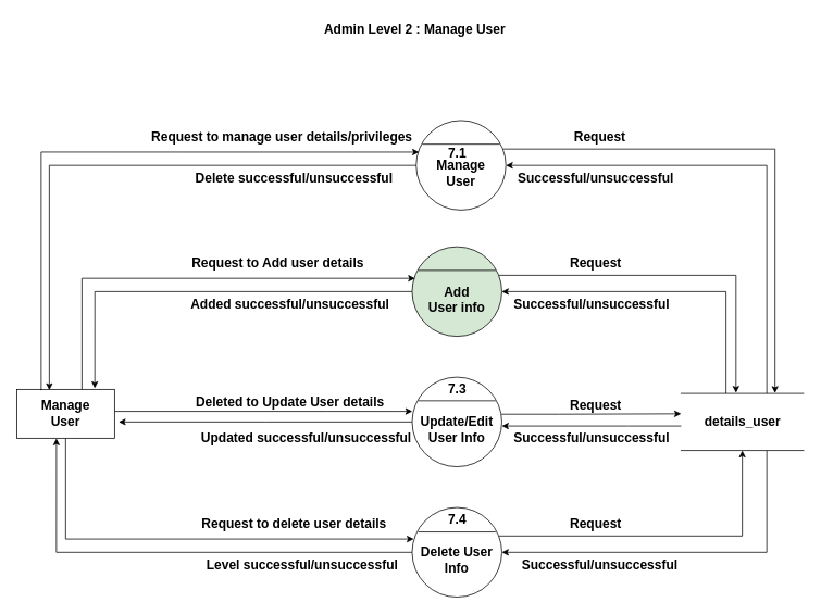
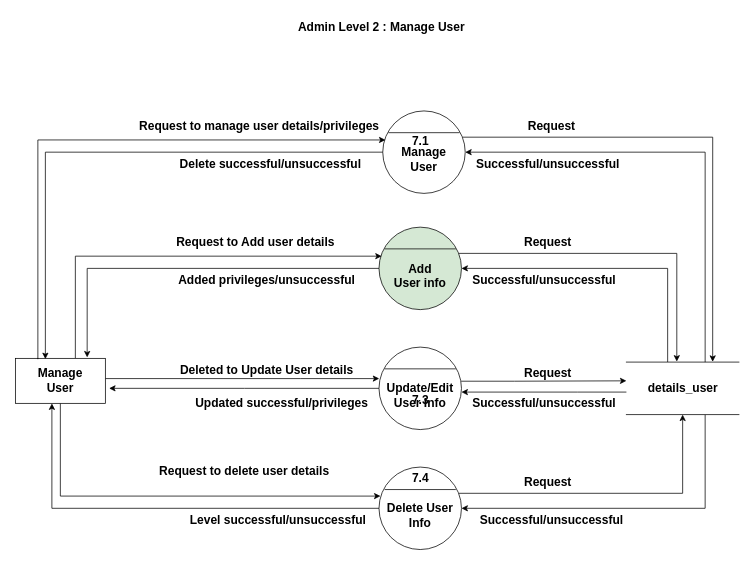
  <mxCell id="0" />
  <mxCell id="1" parent="0" />
  <mxCell id="2" style="edgeStyle=orthogonalEdgeStyle;rounded=0;orthogonalLoop=1;jettySize=auto;html=1;entryX=0.798;entryY=-0.021;entryDx=0;entryDy=0;entryPerimeter=0;fontSize=16;" parent="1" source="4" target="28" edge="1"><mxGeometry relative="1" as="geometry"><Array as="points"><mxPoint x="116" y="357" /></Array></mxGeometry></mxCell>
  <mxCell id="3" style="edgeStyle=orthogonalEdgeStyle;rounded=0;orthogonalLoop=1;jettySize=auto;html=1;entryX=0.448;entryY=-0.01;entryDx=0;entryDy=0;fontSize=16;entryPerimeter=0;" parent="1" source="4" target="9" edge="1"><mxGeometry relative="1" as="geometry"><Array as="points"><mxPoint x="902" y="337" /><mxPoint x="902" y="481" /></Array></mxGeometry></mxCell>
  <mxCell id="4" value="&lt;b&gt;&lt;br&gt;Add&lt;br&gt;User info&lt;br&gt;&lt;/b&gt;" style="ellipse;whiteSpace=wrap;html=1;aspect=fixed;fontSize=16;fillColor=#d5e8d4;" parent="1" vertex="1"><mxGeometry x="505" y="302" width="110" height="110" as="geometry" /></mxCell>
  <mxCell id="5" style="edgeStyle=orthogonalEdgeStyle;rounded=0;orthogonalLoop=1;jettySize=auto;html=1;fontSize=16;" parent="1" source="6" edge="1"><mxGeometry relative="1" as="geometry"><mxPoint x="145" y="517" as="targetPoint" /></mxGeometry></mxCell>
  <mxCell id="6" value="&lt;b&gt;&lt;br&gt;Update/Edit&lt;br&gt;User Info&lt;/b&gt;&lt;b&gt;&lt;br&gt;&lt;/b&gt;" style="ellipse;whiteSpace=wrap;html=1;aspect=fixed;fontSize=16;" parent="1" vertex="1"><mxGeometry x="505" y="462" width="110" height="110" as="geometry" /></mxCell>
  <mxCell id="7" style="edgeStyle=orthogonalEdgeStyle;rounded=0;orthogonalLoop=1;jettySize=auto;html=1;entryX=1;entryY=0.5;entryDx=0;entryDy=0;fontSize=16;" parent="1" source="9" target="4" edge="1"><mxGeometry relative="1" as="geometry"><Array as="points"><mxPoint x="890" y="357" /></Array></mxGeometry></mxCell>
  <mxCell id="8" style="edgeStyle=orthogonalEdgeStyle;rounded=0;orthogonalLoop=1;jettySize=auto;html=1;entryX=1;entryY=0.5;entryDx=0;entryDy=0;fontSize=16;" parent="1" source="9" target="12" edge="1"><mxGeometry relative="1" as="geometry"><Array as="points"><mxPoint x="940" y="677" /></Array></mxGeometry></mxCell>
  <mxCell id="9" value="&lt;b&gt;details_user&lt;br&gt;&lt;/b&gt;" style="html=1;dashed=0;whitespace=wrap;shape=partialRectangle;right=0;left=0;fontSize=16;" parent="1" vertex="1"><mxGeometry x="835" y="482" width="150" height="70" as="geometry" /></mxCell>
  <mxCell id="10" style="edgeStyle=orthogonalEdgeStyle;rounded=0;orthogonalLoop=1;jettySize=auto;html=1;fontSize=16;entryX=0.406;entryY=1.003;entryDx=0;entryDy=0;entryPerimeter=0;" parent="1" source="12" target="28" edge="1"><mxGeometry relative="1" as="geometry"><Array as="points"><mxPoint x="69" y="677" /><mxPoint x="69" y="537" /></Array><mxPoint x="40" y="537" as="targetPoint" /></mxGeometry></mxCell>
  <mxCell id="11" style="edgeStyle=orthogonalEdgeStyle;rounded=0;orthogonalLoop=1;jettySize=auto;html=1;entryX=0.5;entryY=1;entryDx=0;entryDy=0;fontSize=16;" parent="1" source="12" target="9" edge="1"><mxGeometry relative="1" as="geometry"><Array as="points"><mxPoint x="910" y="657" /></Array></mxGeometry></mxCell>
  <mxCell id="12" value="&lt;b&gt;&lt;br&gt;Delete User&lt;br&gt;Info&lt;br&gt;&lt;/b&gt;" style="ellipse;whiteSpace=wrap;html=1;aspect=fixed;fontSize=16;" parent="1" vertex="1"><mxGeometry x="505" y="622" width="110" height="110" as="geometry" /></mxCell>
  <mxCell id="13" value="&lt;b&gt;Successful/unsuccessful&lt;/b&gt;" style="text;html=1;align=center;verticalAlign=middle;resizable=0;points=[];autosize=1;strokeColor=none;fillColor=none;fontSize=16;" parent="1" vertex="1"><mxGeometry x="620" y="522" width="210" height="30" as="geometry" /></mxCell>
  <mxCell id="14" value="&lt;b&gt;Request to Add user details&lt;/b&gt;" style="text;html=1;align=center;verticalAlign=middle;resizable=0;points=[];autosize=1;strokeColor=none;fillColor=none;fontSize=16;" parent="1" vertex="1"><mxGeometry x="225" y="307" width="230" height="30" as="geometry" /></mxCell>
- <mxCell id="15" value="&lt;b&gt;Request to delete user details&lt;/b&gt;" style="text;html=1;align=center;verticalAlign=middle;resizable=0;points=[];autosize=1;strokeColor=none;fillColor=none;fontSize=16;" parent="1" vertex="1"><mxGeometry x="235" y="627" width="250" height="30" as="geometry" /></mxCell>
- <mxCell id="16" value="&lt;b&gt;Added successful/unsuccessful&lt;/b&gt;" style="text;html=1;align=center;verticalAlign=middle;resizable=0;points=[];autosize=1;strokeColor=none;fillColor=none;fontSize=16;" parent="1" vertex="1"><mxGeometry x="220" y="357" width="270" height="30" as="geometry" /></mxCell>
+ <mxCell id="15" value="&lt;b&gt;Request to delete user details&lt;/b&gt;" style="text;html=1;align=center;verticalAlign=middle;resizable=0;points=[];autosize=1;strokeColor=none;fillColor=none;fontSize=16;" parent="1" vertex="1"><mxGeometry x="200" y="612" width="250" height="30" as="geometry" /></mxCell>
+ <mxCell id="16" value="&lt;b&gt;Added privileges/unsuccessful&lt;/b&gt;" style="text;html=1;align=center;verticalAlign=middle;resizable=0;points=[];autosize=1;strokeColor=none;fillColor=none;fontSize=16;" parent="1" vertex="1"><mxGeometry x="220" y="357" width="270" height="30" as="geometry" /></mxCell>
  <mxCell id="17" value="&lt;b&gt;Deleted to Update User details&lt;/b&gt;" style="text;html=1;align=center;verticalAlign=middle;resizable=0;points=[];autosize=1;strokeColor=none;fillColor=none;fontSize=16;" parent="1" vertex="1"><mxGeometry x="225" y="477" width="260" height="30" as="geometry" /></mxCell>
  <mxCell id="18" value="" style="endArrow=none;html=1;rounded=0;exitX=0.073;exitY=0.264;exitDx=0;exitDy=0;exitPerimeter=0;entryX=0.936;entryY=0.264;entryDx=0;entryDy=0;entryPerimeter=0;" parent="1" edge="1"><mxGeometry width="50" height="50" relative="1" as="geometry"><mxPoint x="512.53" y="331" as="sourcePoint" /><mxPoint x="607.46" y="331" as="targetPoint" /></mxGeometry></mxCell>
  <mxCell id="19" value="" style="endArrow=none;html=1;rounded=0;exitX=0.073;exitY=0.264;exitDx=0;exitDy=0;exitPerimeter=0;entryX=0.936;entryY=0.264;entryDx=0;entryDy=0;entryPerimeter=0;" parent="1" edge="1"><mxGeometry width="50" height="50" relative="1" as="geometry"><mxPoint x="512.54" y="491" as="sourcePoint" /><mxPoint x="607.47" y="491" as="targetPoint" /></mxGeometry></mxCell>
  <mxCell id="20" value="" style="endArrow=none;html=1;rounded=0;exitX=0.073;exitY=0.264;exitDx=0;exitDy=0;exitPerimeter=0;entryX=0.936;entryY=0.264;entryDx=0;entryDy=0;entryPerimeter=0;" parent="1" edge="1"><mxGeometry width="50" height="50" relative="1" as="geometry"><mxPoint x="512.53" y="652" as="sourcePoint" /><mxPoint x="607.46" y="652" as="targetPoint" /></mxGeometry></mxCell>
- <mxCell id="21" value="&lt;span style=&quot;font-size: 16px;&quot;&gt;&lt;b&gt;7.3&lt;/b&gt;&lt;/span&gt;" style="text;html=1;align=center;verticalAlign=middle;resizable=0;points=[];autosize=1;strokeColor=none;fillColor=none;" parent="1" vertex="1"><mxGeometry x="535" y="462" width="50" height="30" as="geometry" /></mxCell>
+ <mxCell id="21" value="&lt;span style=&quot;font-size: 16px;&quot;&gt;&lt;b&gt;7.3&lt;/b&gt;&lt;/span&gt;" style="text;html=1;align=center;verticalAlign=middle;resizable=0;points=[];autosize=1;strokeColor=none;fillColor=none;" parent="1" vertex="1"><mxGeometry x="535" y="517" width="50" height="30" as="geometry" /></mxCell>
  <mxCell id="22" value="&lt;span style=&quot;font-size: 16px;&quot;&gt;&lt;b&gt;7.4&lt;/b&gt;&lt;/span&gt;" style="text;html=1;align=center;verticalAlign=middle;resizable=0;points=[];autosize=1;strokeColor=none;fillColor=none;" parent="1" vertex="1"><mxGeometry x="535" y="622" width="50" height="30" as="geometry" /></mxCell>
  <mxCell id="23" style="edgeStyle=orthogonalEdgeStyle;rounded=0;orthogonalLoop=1;jettySize=auto;html=1;entryX=-0.006;entryY=0.393;entryDx=0;entryDy=0;entryPerimeter=0;fontSize=16;" parent="1" edge="1"><mxGeometry relative="1" as="geometry"><mxPoint x="614.575" y="507.49" as="sourcePoint" /><mxPoint x="835" y="507" as="targetPoint" /><Array as="points"><mxPoint x="685.9" y="507.49" /><mxPoint x="685.9" y="507.49" /></Array></mxGeometry></mxCell>
  <mxCell id="24" style="edgeStyle=orthogonalEdgeStyle;rounded=0;orthogonalLoop=1;jettySize=auto;html=1;entryX=1;entryY=0.5;entryDx=0;entryDy=0;fontSize=16;" parent="1" edge="1"><mxGeometry relative="1" as="geometry"><mxPoint x="835" y="522" as="sourcePoint" /><mxPoint x="615" y="522" as="targetPoint" /><Array as="points"><mxPoint x="770" y="522" /><mxPoint x="770" y="522" /></Array></mxGeometry></mxCell>
  <mxCell id="25" style="edgeStyle=orthogonalEdgeStyle;rounded=0;orthogonalLoop=1;jettySize=auto;html=1;entryX=0.033;entryY=0.352;entryDx=0;entryDy=0;entryPerimeter=0;fontSize=16;" parent="1" source="28" target="4" edge="1"><mxGeometry relative="1" as="geometry"><Array as="points"><mxPoint x="100" y="341" /></Array></mxGeometry></mxCell>
  <mxCell id="26" style="edgeStyle=orthogonalEdgeStyle;rounded=0;orthogonalLoop=1;jettySize=auto;html=1;entryX=0.003;entryY=0.382;entryDx=0;entryDy=0;entryPerimeter=0;fontSize=16;" parent="1" source="28" target="6" edge="1"><mxGeometry relative="1" as="geometry"><Array as="points"><mxPoint x="400" y="504" /><mxPoint x="400" y="504" /></Array></mxGeometry></mxCell>
  <mxCell id="27" style="edgeStyle=orthogonalEdgeStyle;rounded=0;orthogonalLoop=1;jettySize=auto;html=1;entryX=0.018;entryY=0.352;entryDx=0;entryDy=0;entryPerimeter=0;fontSize=16;" parent="1" source="28" target="12" edge="1"><mxGeometry relative="1" as="geometry"><Array as="points"><mxPoint x="80" y="661" /></Array></mxGeometry></mxCell>
  <mxCell id="28" value="&lt;b&gt;Manage&lt;br&gt;User&lt;br&gt;&lt;/b&gt;" style="rounded=0;whiteSpace=wrap;html=1;fontSize=16;" parent="1" vertex="1"><mxGeometry x="20" y="477" width="120" height="60" as="geometry" /></mxCell>
  <mxCell id="29" value="&lt;b&gt;Request&lt;/b&gt;" style="text;html=1;align=center;verticalAlign=middle;resizable=0;points=[];autosize=1;strokeColor=none;fillColor=none;fontSize=16;" parent="1" vertex="1"><mxGeometry x="685" y="307" width="90" height="30" as="geometry" /></mxCell>
  <mxCell id="30" value="&lt;b&gt;Request&lt;/b&gt;" style="text;html=1;align=center;verticalAlign=middle;resizable=0;points=[];autosize=1;strokeColor=none;fillColor=none;fontSize=16;" parent="1" vertex="1"><mxGeometry x="685" y="482" width="90" height="30" as="geometry" /></mxCell>
  <mxCell id="31" value="&lt;b&gt;Request&lt;/b&gt;" style="text;html=1;align=center;verticalAlign=middle;resizable=0;points=[];autosize=1;strokeColor=none;fillColor=none;fontSize=16;" parent="1" vertex="1"><mxGeometry x="685" y="627" width="90" height="30" as="geometry" /></mxCell>
  <mxCell id="32" value="&lt;b&gt;Successful/unsuccessful&lt;/b&gt;" style="text;html=1;align=center;verticalAlign=middle;resizable=0;points=[];autosize=1;strokeColor=none;fillColor=none;fontSize=16;" parent="1" vertex="1"><mxGeometry x="630" y="677" width="210" height="30" as="geometry" /></mxCell>
  <mxCell id="33" value="&lt;b&gt;Successful/unsuccessful&lt;/b&gt;" style="text;html=1;align=center;verticalAlign=middle;resizable=0;points=[];autosize=1;strokeColor=none;fillColor=none;fontSize=16;" parent="1" vertex="1"><mxGeometry x="620" y="357" width="210" height="30" as="geometry" /></mxCell>
- <mxCell id="34" value="&lt;b&gt;Updated successful/unsuccessful&lt;/b&gt;" style="text;html=1;align=center;verticalAlign=middle;resizable=0;points=[];autosize=1;strokeColor=none;fillColor=none;fontSize=16;" parent="1" vertex="1"><mxGeometry x="235" y="522" width="280" height="30" as="geometry" /></mxCell>
+ <mxCell id="34" value="&lt;b&gt;Updated successful/privileges&lt;/b&gt;" style="text;html=1;align=center;verticalAlign=middle;resizable=0;points=[];autosize=1;strokeColor=none;fillColor=none;fontSize=16;" parent="1" vertex="1"><mxGeometry x="235" y="522" width="280" height="30" as="geometry" /></mxCell>
  <mxCell id="35" value="&lt;b&gt;Level successful/unsuccessful&lt;/b&gt;" style="text;html=1;align=center;verticalAlign=middle;resizable=0;points=[];autosize=1;strokeColor=none;fillColor=none;fontSize=16;" parent="1" vertex="1"><mxGeometry x="230" y="677" width="280" height="30" as="geometry" /></mxCell>
  <mxCell id="36" style="edgeStyle=orthogonalEdgeStyle;rounded=0;orthogonalLoop=1;jettySize=auto;html=1;entryX=0.767;entryY=-0.006;entryDx=0;entryDy=0;fontSize=16;entryPerimeter=0;" parent="1" source="37" target="9" edge="1"><mxGeometry relative="1" as="geometry"><Array as="points"><mxPoint x="950" y="182" /></Array><mxPoint x="877.5" y="327" as="targetPoint" /></mxGeometry></mxCell>
  <mxCell id="37" value="&lt;b&gt;&lt;br&gt;Manage&lt;br&gt;User&lt;br&gt;&lt;/b&gt;" style="ellipse;whiteSpace=wrap;html=1;aspect=fixed;fontSize=16;" parent="1" vertex="1"><mxGeometry x="510" y="147" width="110" height="110" as="geometry" /></mxCell>
  <mxCell id="38" style="edgeStyle=orthogonalEdgeStyle;rounded=0;orthogonalLoop=1;jettySize=auto;html=1;entryX=1;entryY=0.5;entryDx=0;entryDy=0;fontSize=16;" parent="1" target="37" edge="1"><mxGeometry relative="1" as="geometry"><Array as="points"><mxPoint x="940" y="482" /><mxPoint x="940" y="202" /></Array><mxPoint x="940" y="482" as="sourcePoint" /></mxGeometry></mxCell>
  <mxCell id="39" value="&lt;b&gt;Request to manage user details/privileges&lt;/b&gt;" style="text;html=1;align=center;verticalAlign=middle;resizable=0;points=[];autosize=1;strokeColor=none;fillColor=none;fontSize=16;" parent="1" vertex="1"><mxGeometry x="175" y="152" width="340" height="30" as="geometry" /></mxCell>
  <mxCell id="40" value="&lt;b&gt;Delete successful/unsuccessful&lt;/b&gt;" style="text;html=1;align=center;verticalAlign=middle;resizable=0;points=[];autosize=1;strokeColor=none;fillColor=none;fontSize=16;" parent="1" vertex="1"><mxGeometry x="225" y="202" width="270" height="30" as="geometry" /></mxCell>
  <mxCell id="41" value="" style="endArrow=none;html=1;rounded=0;exitX=0.073;exitY=0.264;exitDx=0;exitDy=0;exitPerimeter=0;entryX=0.936;entryY=0.264;entryDx=0;entryDy=0;entryPerimeter=0;" parent="1" edge="1"><mxGeometry width="50" height="50" relative="1" as="geometry"><mxPoint x="517.53" y="176" as="sourcePoint" /><mxPoint x="612.46" y="176" as="targetPoint" /></mxGeometry></mxCell>
  <mxCell id="42" value="&lt;span style=&quot;font-size: 16px;&quot;&gt;&lt;b&gt;7.1&lt;/b&gt;&lt;/span&gt;" style="text;html=1;align=center;verticalAlign=middle;resizable=0;points=[];autosize=1;strokeColor=none;fillColor=none;" parent="1" vertex="1"><mxGeometry x="535" y="172" width="50" height="30" as="geometry" /></mxCell>
  <mxCell id="43" style="edgeStyle=orthogonalEdgeStyle;rounded=0;orthogonalLoop=1;jettySize=auto;html=1;entryX=0.033;entryY=0.352;entryDx=0;entryDy=0;entryPerimeter=0;fontSize=16;" parent="1" target="37" edge="1"><mxGeometry relative="1" as="geometry"><Array as="points"><mxPoint x="50" y="478" /><mxPoint x="50" y="186" /></Array><mxPoint x="50" y="477" as="sourcePoint" /></mxGeometry></mxCell>
  <mxCell id="44" value="&lt;b&gt;Request&lt;/b&gt;" style="text;html=1;align=center;verticalAlign=middle;resizable=0;points=[];autosize=1;strokeColor=none;fillColor=none;fontSize=16;" parent="1" vertex="1"><mxGeometry x="690" y="152" width="90" height="30" as="geometry" /></mxCell>
  <mxCell id="45" value="&lt;b&gt;Successful/unsuccessful&lt;/b&gt;" style="text;html=1;align=center;verticalAlign=middle;resizable=0;points=[];autosize=1;strokeColor=none;fillColor=none;fontSize=16;" parent="1" vertex="1"><mxGeometry x="625" y="202" width="210" height="30" as="geometry" /></mxCell>
  <mxCell id="46" style="edgeStyle=orthogonalEdgeStyle;rounded=0;orthogonalLoop=1;jettySize=auto;html=1;fontSize=16;" parent="1" edge="1"><mxGeometry relative="1" as="geometry"><Array as="points"><mxPoint x="60" y="202" /><mxPoint x="60" y="478" /></Array><mxPoint x="510" y="202" as="sourcePoint" /><mxPoint x="60" y="478" as="targetPoint" /></mxGeometry></mxCell>
  <mxCell id="47" value="&lt;b&gt;&lt;font style=&quot;font-size: 16px;&quot;&gt;Admin Level 2 : Manage User&lt;/font&gt;&lt;/b&gt;" style="text;html=1;align=center;verticalAlign=middle;resizable=0;points=[];autosize=1;strokeColor=none;fillColor=none;" parent="1" vertex="1"><mxGeometry x="383" y="20" width="250" height="30" as="geometry" /></mxCell>
